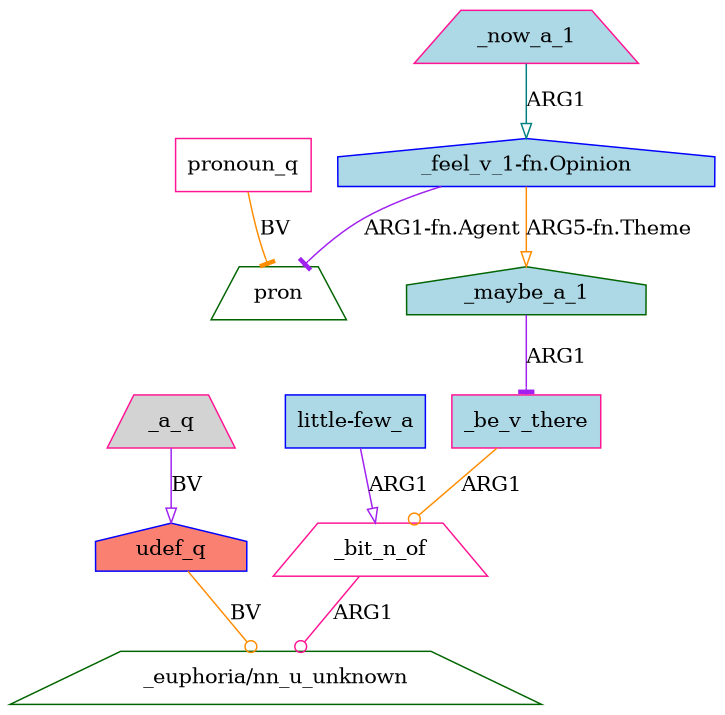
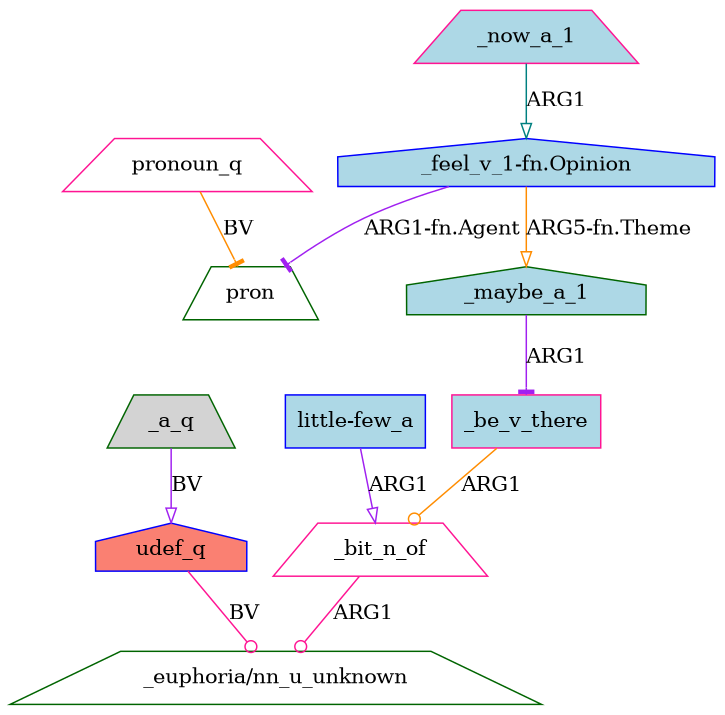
  digraph {
    node [color=deeppink fillcolor=lightblue shape=trapezium style=filled]
    edge [arrowhead=onormal color=purple]
    _be_v_there [shape=box]
    _bit_n_of [fillcolor=white]
    "_euphoria/nn_u_unknown" [color=darkgreen fillcolor=white]
    udef_q [color=blue fillcolor=salmon shape=house]
    "_feel_v_1-fn.Opinion" [color=blue shape=house]
    _maybe_a_1 [color=darkgreen shape=house]
    pron [color=darkgreen fillcolor=white]
-   _a_q [fillcolor=lightgrey]
+   _a_q [color=darkgreen fillcolor=lightgrey]
    "little-few_a" [color=blue shape=box]
    _now_a_1
-   pronoun_q [fillcolor=white shape=box]
+   pronoun_q [fillcolor=white]
    _be_v_there -> _bit_n_of [arrowhead=odot color=darkorange label=ARG1]
    _bit_n_of -> "_euphoria/nn_u_unknown" [arrowhead=odot color=deeppink label=ARG1]
-   udef_q -> "_euphoria/nn_u_unknown" [arrowhead=odot color=darkorange label=BV]
+   udef_q -> "_euphoria/nn_u_unknown" [arrowhead=odot color=deeppink label=BV]
    "_feel_v_1-fn.Opinion" -> _maybe_a_1 [color=darkorange label="ARG5-fn.Theme"]
    "_feel_v_1-fn.Opinion" -> pron [arrowhead=tee label="ARG1-fn.Agent"]
    _maybe_a_1 -> _be_v_there [arrowhead=tee label=ARG1]
    _a_q -> udef_q [label=BV]
    "little-few_a" -> _bit_n_of [label=ARG1]
    _now_a_1 -> "_feel_v_1-fn.Opinion" [color=teal label=ARG1]
    pronoun_q -> pron [arrowhead=tee color=darkorange label=BV]
  }
